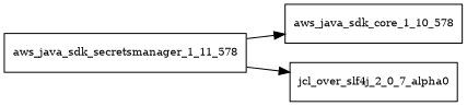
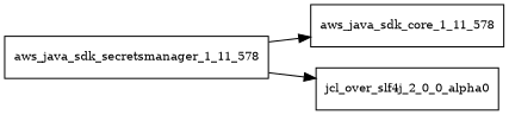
  digraph {
    rankdir=LR
    node [fontsize=10.0 shape=box]
    aws_java_sdk_secretsmanager_1_11_578
-   aws_java_sdk_core_1_11_578 [label=aws_java_sdk_core_1_10_578]
-   jcl_over_slf4j_2_0_0_alpha0 [label=jcl_over_slf4j_2_0_7_alpha0]
+   aws_java_sdk_core_1_11_578
+   jcl_over_slf4j_2_0_0_alpha0
    aws_java_sdk_secretsmanager_1_11_578 -> aws_java_sdk_core_1_11_578
    aws_java_sdk_secretsmanager_1_11_578 -> jcl_over_slf4j_2_0_0_alpha0
  }
